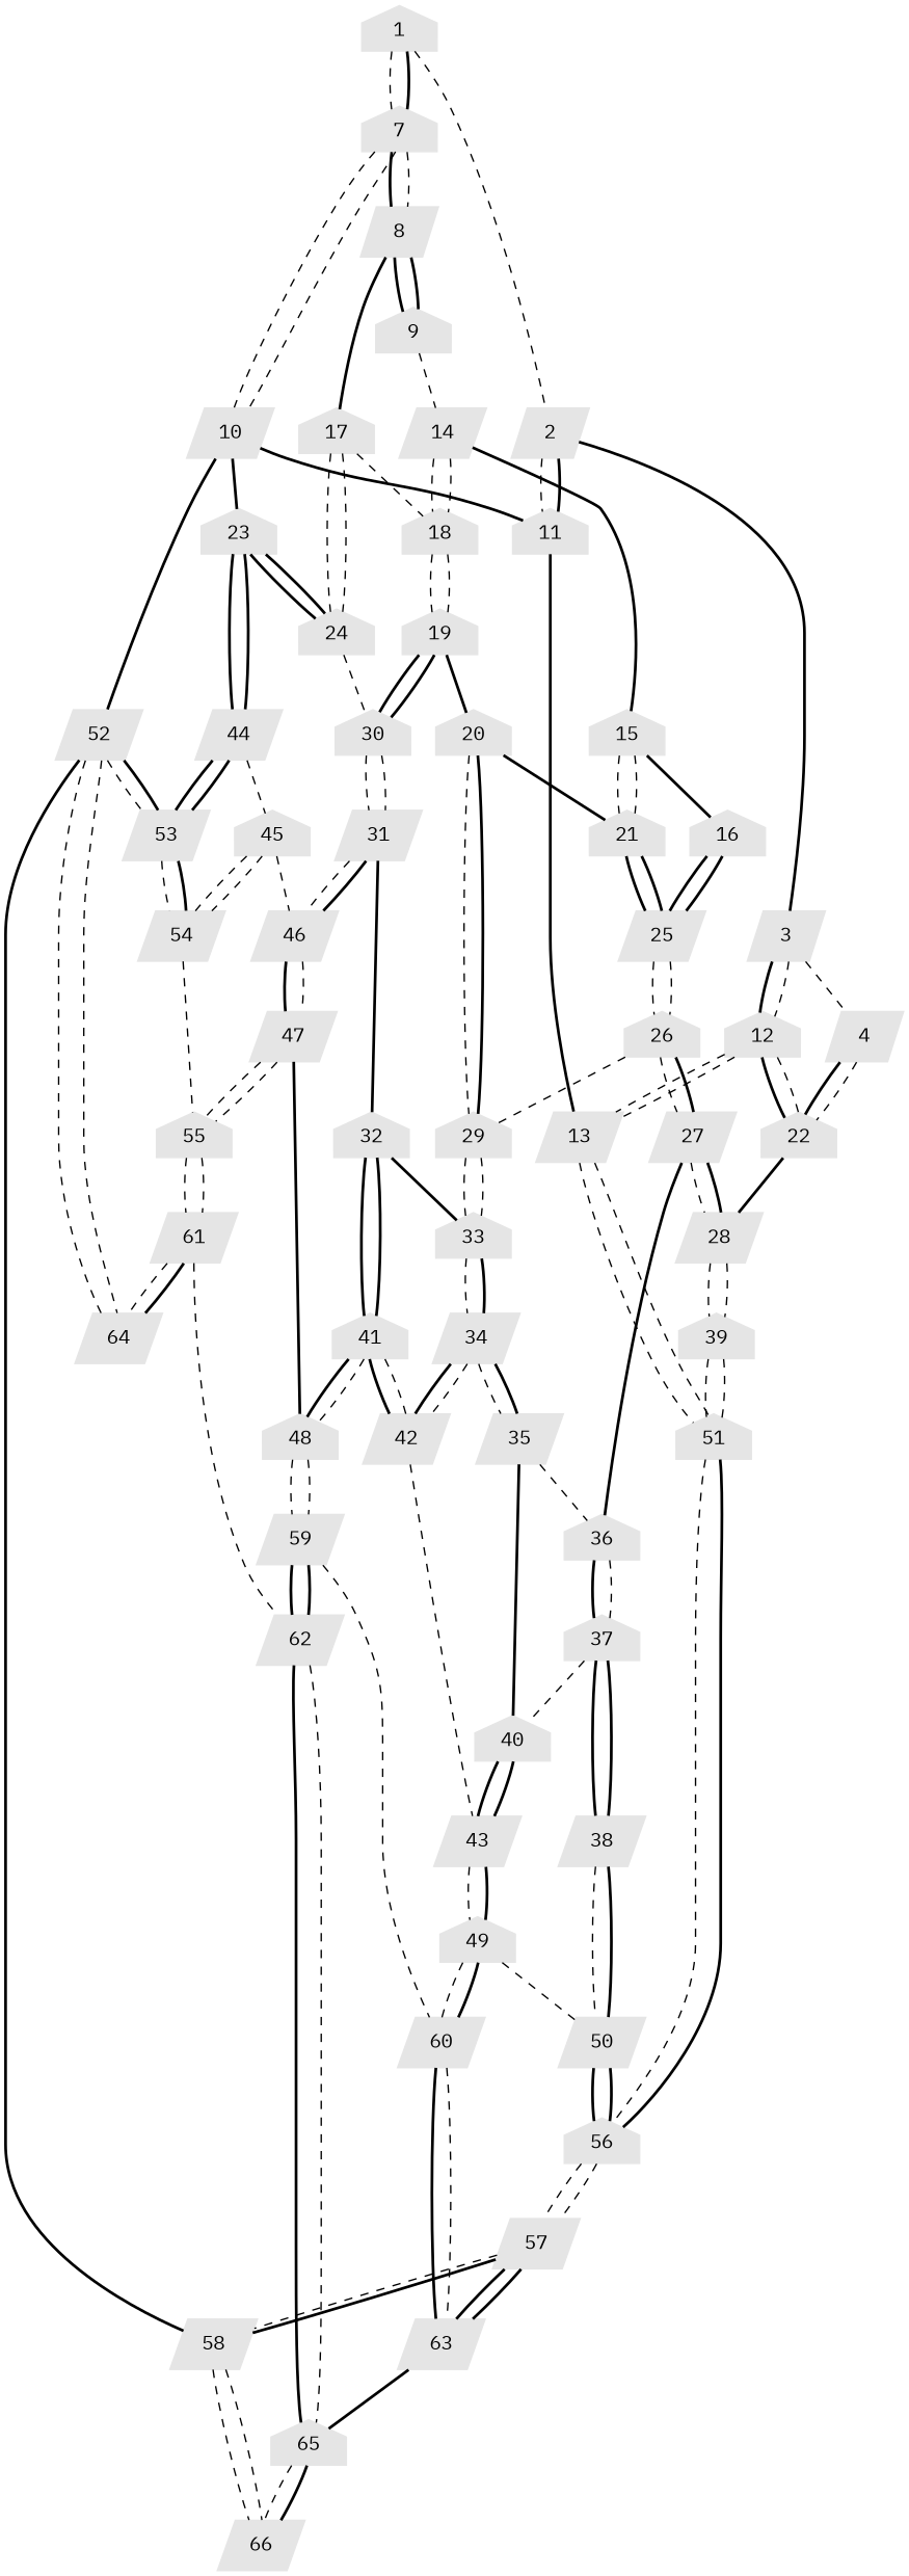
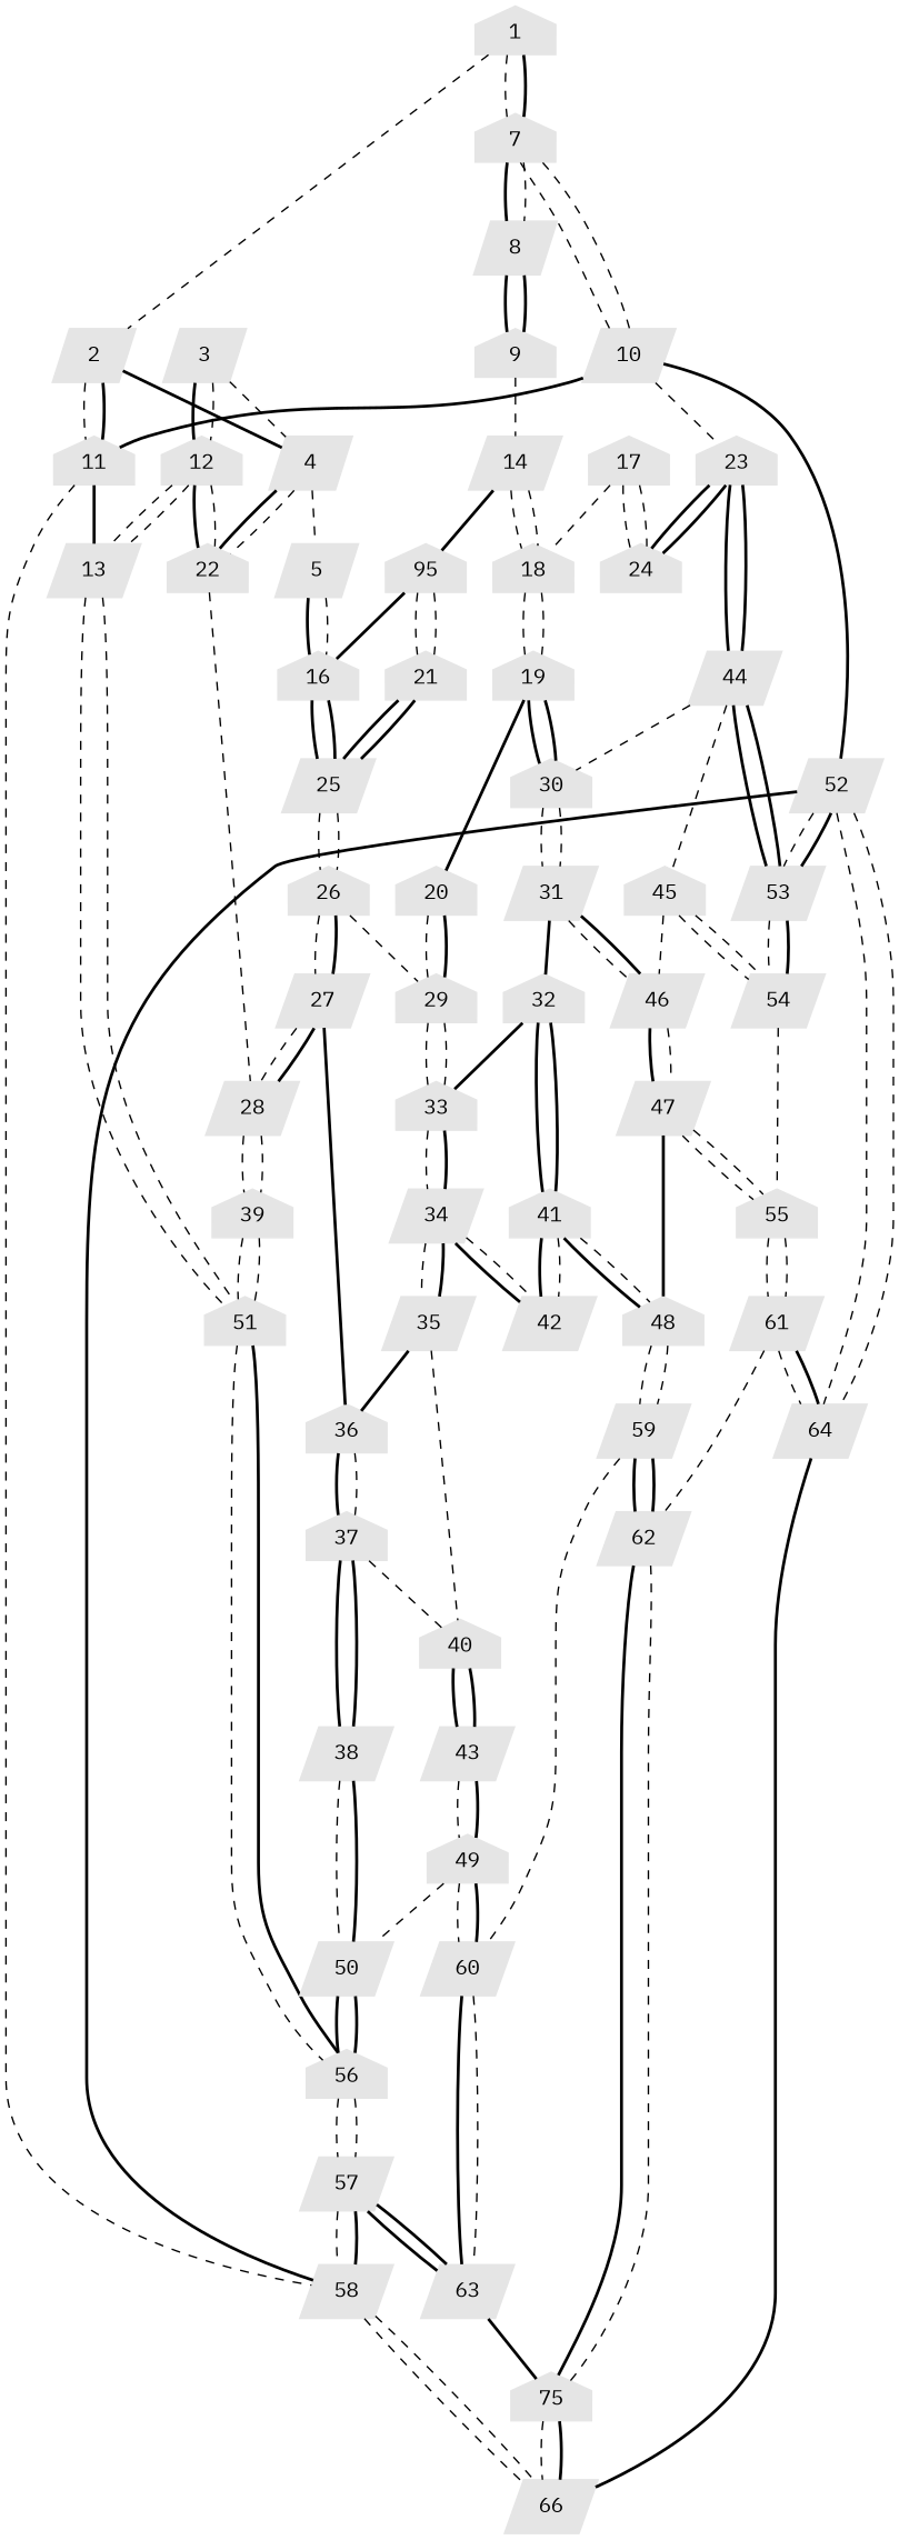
  graph {
    fontname="IBM Plex Mono"
    node [color=gray90 fontname="IBM Plex Mono" shape=parallelogram style=filled]
    edge [fontname="IBM Plex Mono" style=dashed]
    1 [shape=house]
    2
    7 [shape=house]
    3
    11 [shape=house]
    8
    10
    4
    12 [shape=house]
    13
    58
+   5
    22 [shape=house]
    16 [shape=house]
    28
    25
    9 [shape=house]
    14
    17 [shape=house]
    23 [shape=house]
    52
    18 [shape=house]
    24 [shape=house]
-   15 [shape=house]
+   15 [shape=house label=95]
    44
    53
    64
    51 [shape=house]
    66
    56 [shape=house]
    21 [shape=house]
    19 [shape=house]
    26 [shape=house]
    30 [shape=house]
    20 [shape=house]
    29 [shape=house]
    31
    33 [shape=house]
    39 [shape=house]
    45 [shape=house]
    27
    36 [shape=house]
    37 [shape=house]
    34
    32 [shape=house]
    46
    41 [shape=house]
    47
    42
    48 [shape=house]
    35
    40 [shape=house]
    43
    38
    50
    49 [shape=house]
    59
    60
    54
    55 [shape=house]
    61
    62
    63
    57
-   65 [shape=house]
+   65 [shape=house label=75]
    1 -- 2
    1 -- 7
    1 -- 7 [style=bold]
-   2 -- 3 [style=bold]
+   2 -- 4 [style=bold]
    2 -- 11
    2 -- 11 [style=bold]
    7 -- 8 [style=bold]
    7 -- 8
    7 -- 10
    7 -- 10
    3 -- 4
    3 -- 12 [style=bold]
    3 -- 12
    11 -- 13 [style=bold]
+   11 -- 58
    8 -- 9 [style=bold]
    8 -- 9 [style=bold]
-   8 -- 17 [style=bold]
    10 -- 11 [style=bold]
-   10 -- 23 [style=bold]
+   10 -- 23
    10 -- 52 [style=bold]
+   4 -- 5
    4 -- 22 [style=bold]
    4 -- 22
    12 -- 13
    12 -- 13
    12 -- 22 [style=bold]
    12 -- 22
    13 -- 51
    13 -- 51
    58 -- 66
    58 -- 66
-   22 -- 28 [style=bold]
+   5 -- 16 [style=bold]
+   5 -- 16
+   22 -- 28
    16 -- 25 [style=bold]
    16 -- 25 [style=bold]
    28 -- 39
    28 -- 39
    25 -- 26
    25 -- 26
    9 -- 14
    14 -- 18
    14 -- 18
    14 -- 15 [style=bold]
    17 -- 18
    17 -- 24
    17 -- 24
    23 -- 24 [style=bold]
    23 -- 24 [style=bold]
    23 -- 44 [style=bold]
    23 -- 44 [style=bold]
    52 -- 58 [style=bold]
    52 -- 53
    52 -- 53 [style=bold]
    52 -- 64
    52 -- 64
    18 -- 19
    18 -- 19
-   24 -- 30
+   44 -- 30
    15 -- 16 [style=bold]
    15 -- 21
    15 -- 21
    44 -- 53 [style=bold]
    44 -- 53 [style=bold]
    44 -- 45
    53 -- 54
    53 -- 54 [style=bold]
+   64 -- 66 [style=bold]
    51 -- 56
    51 -- 56 [style=bold]
    56 -- 57
    56 -- 57
    21 -- 25 [style=bold]
    21 -- 25 [style=bold]
    19 -- 30 [style=bold]
    19 -- 30 [style=bold]
    19 -- 20 [style=bold]
    26 -- 29
    26 -- 27
    26 -- 27 [style=bold]
    30 -- 31
    30 -- 31
-   20 -- 21 [style=bold]
    20 -- 29
    20 -- 29 [style=bold]
    29 -- 33
    29 -- 33
    31 -- 32 [style=bold]
    31 -- 46
    31 -- 46 [style=bold]
    33 -- 34
    33 -- 34 [style=bold]
    39 -- 51
    39 -- 51
    45 -- 46
    45 -- 54
    45 -- 54
    27 -- 28
    27 -- 28 [style=bold]
    27 -- 36 [style=bold]
    36 -- 37 [style=bold]
    36 -- 37
    37 -- 40
    37 -- 38 [style=bold]
    37 -- 38 [style=bold]
    34 -- 42 [style=bold]
    34 -- 42
    34 -- 35
    34 -- 35 [style=bold]
    32 -- 33 [style=bold]
    32 -- 41 [style=bold]
    32 -- 41 [style=bold]
    46 -- 47 [style=bold]
    46 -- 47
    41 -- 42 [style=bold]
    41 -- 42
    41 -- 48 [style=bold]
    41 -- 48
    47 -- 48 [style=bold]
    47 -- 55
    47 -- 55
-   42 -- 43
    48 -- 59
    48 -- 59
-   35 -- 36
-   35 -- 40 [style=bold]
+   35 -- 36 [style=bold]
+   35 -- 40
    40 -- 43 [style=bold]
    40 -- 43 [style=bold]
    43 -- 49
    43 -- 49 [style=bold]
    38 -- 50
    38 -- 50 [style=bold]
    50 -- 56 [style=bold]
    50 -- 56 [style=bold]
    49 -- 50
    49 -- 60
    49 -- 60 [style=bold]
    59 -- 60
    59 -- 62 [style=bold]
    59 -- 62 [style=bold]
    60 -- 63 [style=bold]
    60 -- 63
    54 -- 55
    55 -- 61
    55 -- 61
    61 -- 64
    61 -- 64 [style=bold]
    61 -- 62
    62 -- 65 [style=bold]
    62 -- 65
    63 -- 65 [style=bold]
    57 -- 58
    57 -- 58 [style=bold]
    57 -- 63 [style=bold]
    57 -- 63 [style=bold]
    65 -- 66
    65 -- 66 [style=bold]
  }
